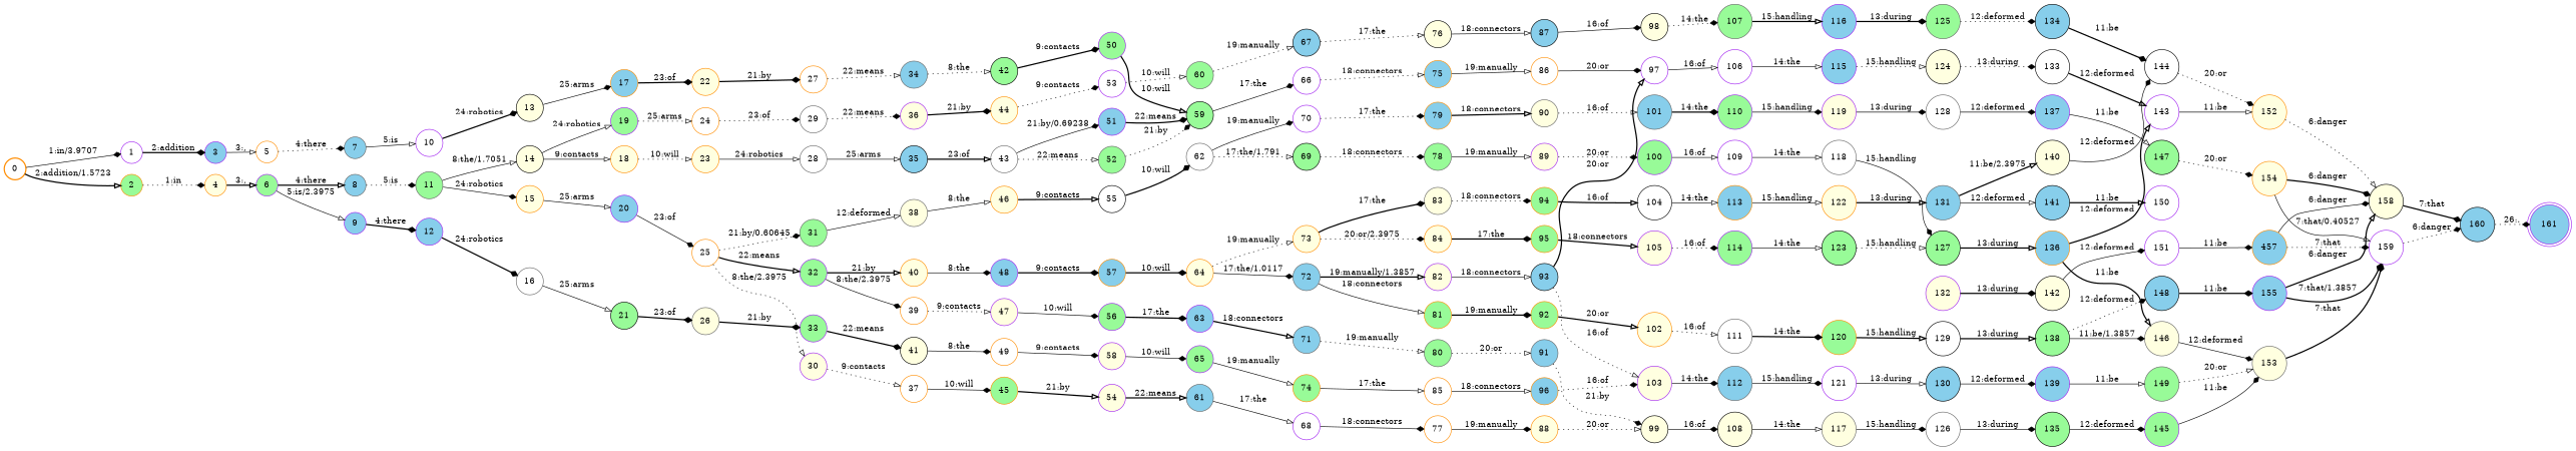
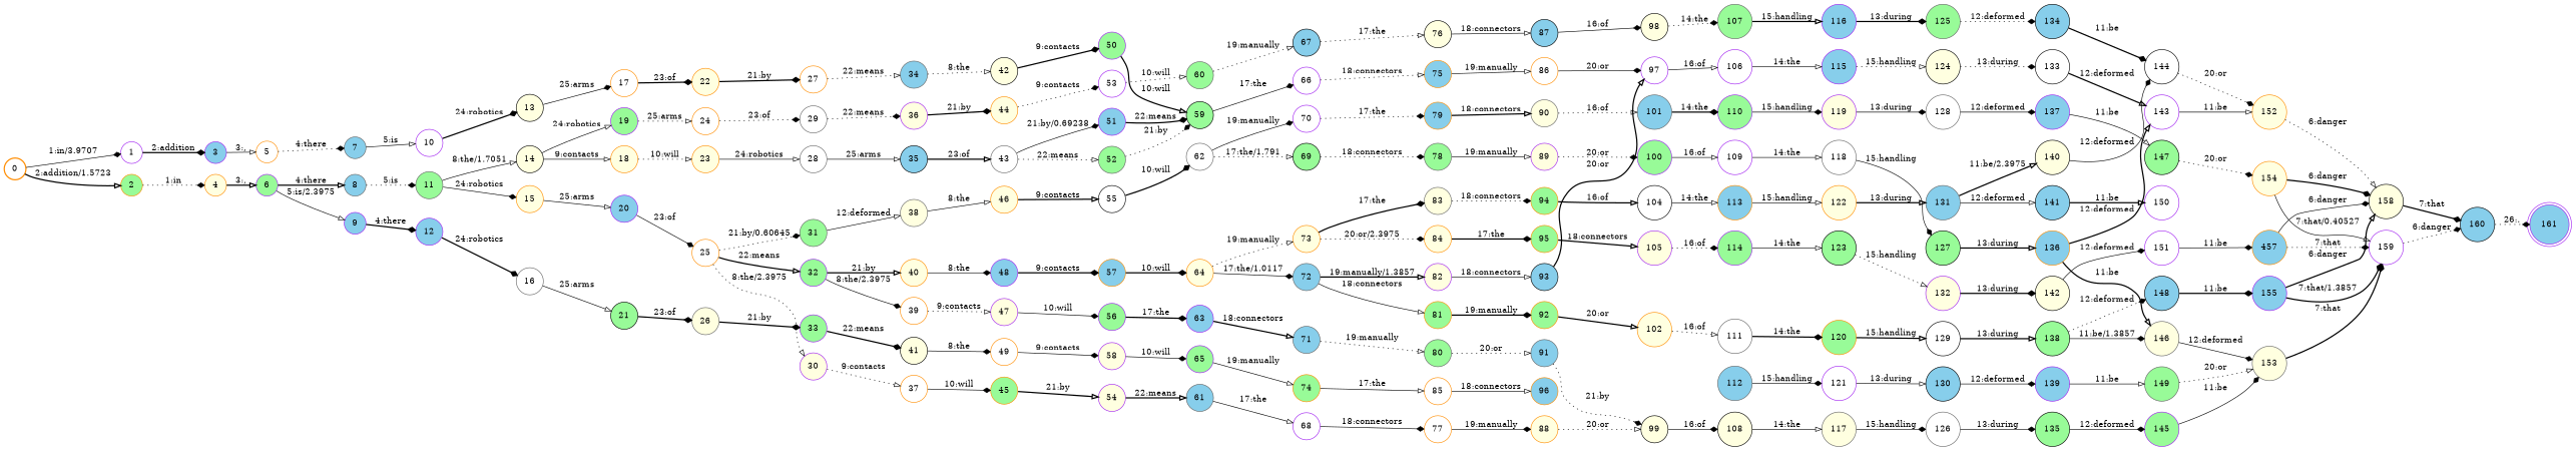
  digraph {
    nodesep=0.25
    rankdir=LR
    ranksep=0.4
    node [color=purple fillcolor=lightyellow fontsize=14 shape=circle style="solid,filled"]
    edge [arrowhead=diamond fontsize=14 style=solid]
    n1 [color=darkorange fillcolor=white label=0 style="bold,filled"]
    n2 [fillcolor=white label=1]
    n3 [color=darkorange fillcolor=palegreen label=2]
    n4 [fillcolor=skyblue label=3]
    n5 [color=darkorange label=4]
    n6 [color=darkorange fillcolor=white label=5]
    n7 [fillcolor=palegreen label=6]
    n8 [color=gray40 fillcolor=skyblue label=7]
    n9 [color=gray40 fillcolor=skyblue label=8]
    n10 [fillcolor=skyblue label=9]
    n11 [fillcolor=white label=10]
    n12 [color=gray40 fillcolor=palegreen label=11]
    n13 [fillcolor=skyblue label=12]
    n14 [color=black label=13]
    n15 [color=black label=14]
    n16 [color=darkorange label=15]
    n17 [color=gray40 fillcolor=white label=16]
-   n18 [color=darkorange fillcolor=skyblue label=17]
+   n18 [color=darkorange fillcolor=white label=17]
    n19 [color=darkorange label=18]
    n20 [fillcolor=palegreen label=19]
    n21 [fillcolor=skyblue label=20]
    n22 [color=black fillcolor=palegreen label=21]
    n23 [color=darkorange label=22]
    n24 [color=darkorange label=23]
    n25 [color=darkorange fillcolor=white label=24]
    n26 [color=darkorange fillcolor=white label=25]
    n27 [color=gray40 label=26]
    n28 [color=darkorange fillcolor=white label=27]
    n29 [color=gray40 fillcolor=white label=28]
    n30 [color=gray40 fillcolor=white label=29]
    n31 [label=30]
    n32 [color=gray40 fillcolor=palegreen label=31]
    n33 [fillcolor=palegreen label=32]
    n34 [fillcolor=palegreen label=33]
    n35 [color=gray40 fillcolor=skyblue label=34]
    n36 [color=black fillcolor=skyblue label=35]
    n37 [label=36]
    n38 [color=darkorange fillcolor=white label=37]
    n39 [color=gray40 label=38]
    n40 [color=darkorange fillcolor=white label=39]
    n41 [color=darkorange label=40]
    n42 [color=black label=41]
-   n43 [color=black fillcolor=palegreen label=42]
+   n43 [color=black label=42]
    n44 [color=gray40 fillcolor=white label=43]
    n45 [color=darkorange label=44]
    n46 [color=darkorange fillcolor=palegreen label=45]
    n47 [color=darkorange label=46]
    n48 [label=47]
    n49 [fillcolor=skyblue label=48]
    n50 [color=darkorange fillcolor=white label=49]
    n51 [fillcolor=palegreen label=50]
    n52 [fillcolor=skyblue label=51]
    n53 [color=gray40 fillcolor=palegreen label=52]
    n54 [fillcolor=white label=53]
    n55 [label=54]
    n56 [color=black fillcolor=white label=55]
    n57 [fillcolor=palegreen label=56]
    n58 [color=darkorange fillcolor=skyblue label=57]
    n59 [label=58]
    n60 [color=black fillcolor=palegreen label=59]
    n61 [color=gray40 fillcolor=palegreen label=60]
    n62 [color=gray40 fillcolor=skyblue label=61]
    n63 [color=gray40 fillcolor=white label=62]
    n64 [fillcolor=skyblue label=63]
    n65 [color=darkorange label=64]
    n66 [fillcolor=palegreen label=65]
    n67 [fillcolor=white label=66]
    n68 [color=black fillcolor=skyblue label=67]
    n69 [fillcolor=white label=68]
    n70 [color=black fillcolor=palegreen label=69]
    n71 [fillcolor=white label=70]
    n72 [color=gray40 fillcolor=skyblue label=71]
    n73 [color=gray40 fillcolor=skyblue label=72]
    n74 [color=darkorange label=73]
    n75 [color=darkorange fillcolor=palegreen label=74]
    n76 [color=darkorange fillcolor=skyblue label=75]
    n77 [color=black label=76]
    n78 [color=darkorange fillcolor=white label=77]
    n79 [color=gray40 fillcolor=palegreen label=78]
    n80 [color=darkorange fillcolor=skyblue label=79]
    n81 [color=gray40 fillcolor=palegreen label=80]
    n82 [color=darkorange fillcolor=palegreen label=81]
    n83 [label=82]
    n84 [color=gray40 label=83]
    n85 [color=darkorange label=84]
    n86 [color=darkorange fillcolor=white label=85]
    n87 [color=darkorange fillcolor=white label=86]
    n88 [color=black fillcolor=skyblue label=87]
    n89 [color=darkorange label=88]
    n90 [label=89]
    n91 [color=gray40 label=90]
    n92 [color=gray40 fillcolor=skyblue label=91]
    n93 [color=darkorange fillcolor=palegreen label=92]
    n94 [color=black fillcolor=skyblue label=93]
    n95 [color=darkorange fillcolor=palegreen label=94]
    n96 [color=darkorange fillcolor=palegreen label=95]
    n97 [color=darkorange fillcolor=skyblue label=96]
    n98 [fillcolor=white label=97]
    n99 [color=black label=98]
    n100 [color=black label=99]
    n101 [fillcolor=palegreen label=100]
    n102 [color=gray40 fillcolor=skyblue label=101]
    n103 [color=darkorange label=102]
-   n104 [label=103]
    n105 [color=black fillcolor=white label=104]
    n106 [label=105]
    n107 [fillcolor=white label=106]
    n108 [color=gray40 fillcolor=palegreen label=107]
    n109 [color=black label=108]
    n110 [fillcolor=white label=109]
    n111 [fillcolor=palegreen label=110]
    n112 [color=gray40 fillcolor=white label=111]
    n113 [color=gray40 fillcolor=skyblue label=112]
    n114 [color=darkorange fillcolor=skyblue label=113]
    n115 [fillcolor=palegreen label=114]
    n116 [fillcolor=skyblue label=115]
    n117 [fillcolor=skyblue label=116]
    n118 [color=gray40 label=117]
    n119 [color=gray40 fillcolor=white label=118]
    n120 [label=119]
    n121 [color=darkorange fillcolor=palegreen label=120]
    n122 [fillcolor=white label=121]
    n123 [color=darkorange label=122]
    n124 [color=black fillcolor=palegreen label=123]
    n125 [color=black label=124]
    n126 [color=gray40 fillcolor=palegreen label=125]
    n127 [color=gray40 fillcolor=white label=126]
    n128 [color=black fillcolor=palegreen label=127]
    n129 [color=gray40 fillcolor=white label=128]
    n130 [color=black fillcolor=white label=129]
    n131 [color=black fillcolor=skyblue label=130]
    n132 [color=gray40 fillcolor=skyblue label=131]
    n133 [label=132]
    n134 [color=black fillcolor=white label=133]
    n135 [color=black fillcolor=skyblue label=134]
    n136 [color=black fillcolor=palegreen label=135]
    n137 [color=darkorange fillcolor=skyblue label=136]
    n138 [fillcolor=skyblue label=137]
    n139 [color=black fillcolor=palegreen label=138]
    n140 [fillcolor=skyblue label=139]
    n141 [color=black label=140]
    n142 [color=black fillcolor=skyblue label=141]
    n143 [color=black label=142]
    n144 [fillcolor=white label=143]
    n145 [color=black fillcolor=white label=144]
    n146 [fillcolor=palegreen label=145]
    n147 [color=gray40 label=146]
    n148 [color=black fillcolor=palegreen label=147]
    n149 [color=black fillcolor=skyblue label=148]
    n150 [color=gray40 fillcolor=palegreen label=149]
    n151 [fillcolor=white label=150]
    n152 [fillcolor=white label=151]
    n153 [color=darkorange label=152]
    n154 [color=gray40 label=153]
    n155 [color=darkorange label=154]
    n156 [fillcolor=skyblue label=155]
    n157 [color=darkorange fillcolor=skyblue label=457]
    n158 [color=black label=158]
    n159 [fillcolor=white label=159]
    n160 [color=black fillcolor=skyblue label=160]
    n161 [fillcolor=skyblue label=161 shape=doublecircle]
    n1 -> n2 [label="1:in/3.9707"]
    n1 -> n3 [arrowhead=onormal label="2:addition/1.5723" style=bold]
    n2 -> n4 [label="2:addition" style=bold]
    n3 -> n5 [label="1:in" style=dotted]
    n4 -> n6 [arrowhead=onormal label="3:,"]
    n5 -> n7 [arrowhead=onormal label="3:," style=bold]
    n6 -> n8 [label="4:there" style=dotted]
    n7 -> n9 [arrowhead=onormal label="4:there" style=bold]
    n7 -> n10 [arrowhead=onormal label="5:is/2.3975"]
    n8 -> n11 [arrowhead=onormal label="5:is"]
    n9 -> n12 [label="5:is" style=dotted]
    n10 -> n13 [label="4:there" style=bold]
    n11 -> n14 [label="24:robotics" style=bold]
    n12 -> n15 [arrowhead=onormal label="8:the/1.7051"]
    n12 -> n16 [label="24:robotics"]
    n13 -> n17 [label="24:robotics" style=bold]
    n14 -> n18 [label="25:arms"]
    n15 -> n19 [arrowhead=onormal label="9:contacts"]
    n15 -> n20 [arrowhead=onormal label="24:robotics"]
    n16 -> n21 [arrowhead=onormal label="25:arms"]
    n17 -> n22 [arrowhead=onormal label="25:arms"]
    n18 -> n23 [label="23:of" style=bold]
    n19 -> n24 [arrowhead=onormal label="10:will" style=dotted]
    n20 -> n25 [arrowhead=onormal label="25:arms" style=dotted]
    n21 -> n26 [label="23:of"]
    n22 -> n27 [label="23:of" style=bold]
    n23 -> n28 [label="21:by" style=bold]
    n24 -> n29 [arrowhead=onormal label="24:robotics"]
    n25 -> n30 [label="23:of" style=dotted]
    n26 -> n31 [arrowhead=onormal label="8:the/2.3975" style=dotted]
    n26 -> n32 [label="21:by/0.60645" style=dotted]
    n26 -> n33 [arrowhead=onormal label="22:means" style=bold]
    n27 -> n34 [label="21:by" style=bold]
    n28 -> n35 [arrowhead=onormal label="22:means" style=dotted]
    n29 -> n36 [arrowhead=onormal label="25:arms"]
    n30 -> n37 [label="22:means" style=dotted]
    n31 -> n38 [arrowhead=onormal label="9:contacts" style=dotted]
    n32 -> n39 [arrowhead=onormal label="12:deformed"]
    n33 -> n40 [label="8:the/2.3975"]
    n33 -> n41 [arrowhead=onormal label="21:by" style=bold]
    n34 -> n42 [label="22:means" style=bold]
    n35 -> n43 [arrowhead=onormal label="8:the" style=dotted]
    n36 -> n44 [arrowhead=onormal label="23:of" style=bold]
    n37 -> n45 [label="21:by" style=bold]
    n38 -> n46 [label="10:will"]
    n39 -> n47 [arrowhead=onormal label="8:the"]
    n40 -> n48 [arrowhead=onormal label="9:contacts" style=dotted]
    n41 -> n49 [label="8:the"]
    n42 -> n50 [label="8:the"]
    n43 -> n51 [label="9:contacts" style=bold]
    n44 -> n52 [label="21:by/0.69238"]
    n44 -> n53 [arrowhead=onormal label="22:means" style=dotted]
    n45 -> n54 [label="9:contacts" style=dotted]
    n46 -> n55 [arrowhead=onormal label="21:by" style=bold]
    n47 -> n56 [arrowhead=onormal label="9:contacts" style=bold]
    n48 -> n57 [label="10:will"]
    n49 -> n58 [label="9:contacts" style=bold]
    n50 -> n59 [label="9:contacts"]
    n51 -> n60 [arrowhead=onormal label="10:will" style=bold]
    n52 -> n60 [label="22:means" style=bold]
    n53 -> n60 [label="21:by" style=dotted]
    n54 -> n61 [arrowhead=onormal label="10:will" style=dotted]
    n55 -> n62 [arrowhead=onormal label="22:means" style=bold]
    n56 -> n63 [label="10:will" style=bold]
    n57 -> n64 [label="17:the" style=bold]
    n58 -> n65 [label="10:will" style=bold]
    n59 -> n66 [label="10:will"]
    n60 -> n67 [label="17:the"]
    n61 -> n68 [arrowhead=onormal label="19:manually" style=dotted]
    n62 -> n69 [arrowhead=onormal label="17:the"]
    n63 -> n70 [arrowhead=onormal label="17:the/1.791" style=dotted]
    n63 -> n71 [label="19:manually"]
    n64 -> n72 [arrowhead=onormal label="18:connectors" style=bold]
    n65 -> n73 [label="17:the/1.0117"]
    n65 -> n74 [arrowhead=onormal label="19:manually" style=dotted]
    n66 -> n75 [arrowhead=onormal label="19:manually"]
    n67 -> n76 [arrowhead=onormal label="18:connectors" style=dotted]
    n68 -> n77 [arrowhead=onormal label="17:the" style=dotted]
    n69 -> n78 [label="18:connectors"]
    n70 -> n79 [label="18:connectors" style=dotted]
    n71 -> n80 [label="17:the" style=dotted]
    n72 -> n81 [arrowhead=onormal label="19:manually" style=dotted]
    n73 -> n82 [arrowhead=onormal label="18:connectors"]
    n73 -> n83 [arrowhead=onormal label="19:manually/1.3857" style=bold]
    n74 -> n84 [label="17:the" style=bold]
    n74 -> n85 [label="20:or/2.3975" style=dotted]
    n75 -> n86 [arrowhead=onormal label="17:the"]
    n76 -> n87 [arrowhead=onormal label="19:manually"]
    n77 -> n88 [arrowhead=onormal label="18:connectors"]
    n78 -> n89 [label="19:manually"]
    n79 -> n90 [arrowhead=onormal label="19:manually"]
    n80 -> n91 [arrowhead=onormal label="18:connectors" style=bold]
    n81 -> n92 [arrowhead=onormal label="20:or" style=dotted]
    n82 -> n93 [label="19:manually" style=bold]
    n83 -> n94 [arrowhead=onormal label="18:connectors"]
    n84 -> n95 [label="18:connectors" style=dotted]
    n85 -> n96 [label="17:the" style=bold]
    n86 -> n97 [arrowhead=onormal label="18:connectors"]
    n87 -> n98 [label="20:or"]
    n88 -> n99 [label="16:of"]
    n89 -> n100 [arrowhead=onormal label="20:or" style=dotted]
    n90 -> n101 [label="20:or" style=dotted]
    n91 -> n102 [arrowhead=onormal label="16:of" style=dotted]
    n92 -> n100 [label="21:by" style=dotted]
    n93 -> n103 [arrowhead=onormal label="20:or" style=bold]
    n94 -> n98 [arrowhead=onormal label="20:or" style=bold]
-   n94 -> n104 [arrowhead=onormal label="16:of" style=dotted]
    n95 -> n105 [arrowhead=onormal label="16:of" style=bold]
    n96 -> n106 [arrowhead=onormal label="18:connectors" style=bold]
-   n97 -> n104 [label="16:of" style=dotted]
    n98 -> n107 [arrowhead=onormal label="16:of"]
    n99 -> n108 [label="14:the" style=dotted]
    n100 -> n109 [label="16:of"]
    n101 -> n110 [arrowhead=onormal label="16:of"]
    n102 -> n111 [label="14:the" style=bold]
    n103 -> n112 [arrowhead=onormal label="16:of" style=dotted]
-   n104 -> n113 [label="14:the"]
    n105 -> n114 [arrowhead=onormal label="14:the"]
    n106 -> n115 [label="16:of" style=dotted]
    n107 -> n116 [arrowhead=onormal label="14:the"]
    n108 -> n117 [arrowhead=onormal label="15:handling" style=bold]
    n109 -> n118 [arrowhead=onormal label="14:the"]
    n110 -> n119 [arrowhead=onormal label="14:the"]
    n111 -> n120 [label="15:handling"]
    n112 -> n121 [label="14:the" style=bold]
    n113 -> n122 [label="15:handling"]
    n114 -> n123 [arrowhead=onormal label="15:handling"]
    n115 -> n124 [arrowhead=onormal label="14:the"]
    n116 -> n125 [arrowhead=onormal label="15:handling" style=dotted]
    n117 -> n126 [label="13:during" style=bold]
    n118 -> n127 [label="15:handling"]
    n119 -> n128 [label="15:handling"]
    n120 -> n129 [label="13:during"]
    n121 -> n130 [arrowhead=onormal label="15:handling" style=bold]
    n122 -> n131 [arrowhead=onormal label="13:during"]
    n123 -> n132 [arrowhead=onormal label="13:during" style=bold]
-   n124 -> n128 [arrowhead=onormal label="15:handling" style=dotted]
+   n124 -> n133 [arrowhead=onormal label="15:handling" style=dotted]
    n125 -> n134 [label="13:during" style=dotted]
    n126 -> n135 [label="12:deformed" style=dotted]
    n127 -> n136 [label="13:during"]
    n128 -> n137 [arrowhead=onormal label="13:during" style=bold]
    n129 -> n138 [label="12:deformed"]
    n130 -> n139 [arrowhead=onormal label="13:during" style=bold]
    n131 -> n140 [label="12:deformed"]
    n132 -> n141 [arrowhead=onormal label="11:be/2.3975" style=bold]
    n132 -> n142 [arrowhead=onormal label="12:deformed"]
    n133 -> n143 [label="13:during" style=bold]
    n134 -> n144 [arrowhead=onormal label="12:deformed" style=bold]
    n135 -> n145 [label="11:be" style=bold]
    n136 -> n146 [label="12:deformed"]
    n137 -> n144 [arrowhead=onormal label="12:deformed" style=bold]
    n137 -> n147 [arrowhead=onormal label="11:be" style=bold]
    n138 -> n148 [arrowhead=onormal label="11:be"]
    n139 -> n147 [label="11:be/1.3857"]
    n139 -> n149 [label="12:deformed" style=dotted]
    n140 -> n150 [arrowhead=onormal label="11:be"]
    n141 -> n145 [label="12:deformed"]
    n142 -> n151 [arrowhead=onormal label="11:be" style=bold]
    n143 -> n152 [label="12:deformed"]
    n144 -> n153 [arrowhead=onormal label="11:be"]
    n145 -> n153 [label="20:or" style=dotted]
    n146 -> n154 [label="11:be"]
    n147 -> n154 [label="12:deformed"]
    n148 -> n155 [label="20:or" style=dotted]
    n149 -> n156 [label="11:be" style=bold]
    n150 -> n154 [arrowhead=onormal label="20:or" style=dotted]
    n152 -> n157 [label="11:be"]
    n153 -> n158 [arrowhead=onormal label="6:danger" style=dotted]
    n154 -> n159 [label="7:that" style=bold]
    n155 -> n158 [label="6:danger" style=bold]
    n155 -> n159 [arrowhead=onormal label="7:that/0.40527"]
    n156 -> n158 [arrowhead=onormal label="6:danger" style=bold]
    n156 -> n159 [label="7:that/1.3857" style=bold]
    n157 -> n158 [label="6:danger"]
    n157 -> n159 [label="7:that" style=dotted]
    n158 -> n160 [label="7:that" style=bold]
    n159 -> n160 [label="6:danger" style=dotted]
    n160 -> n161 [label="26:." style=dotted]
  }
